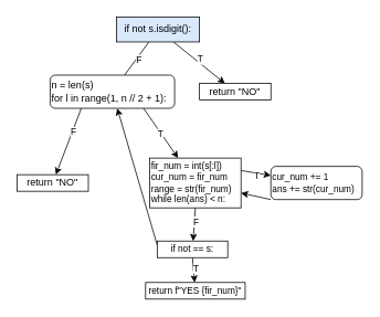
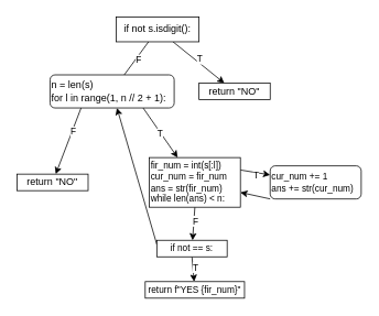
  <mxCell id="0" />
  <mxCell id="1" parent="0" />
  <mxCell id="2" style="rounded=0;orthogonalLoop=1;jettySize=auto;html=1;" edge="1" parent="1" source="6" target="7"><mxGeometry relative="1" as="geometry" /></mxCell>
  <mxCell id="3" value="T" style="edgeLabel;html=1;align=center;verticalAlign=middle;resizable=0;points=[];" vertex="1" connectable="0" parent="2"><mxGeometry x="-0.052" y="4" relative="1" as="geometry"><mxPoint as="offset" /></mxGeometry></mxCell>
  <mxCell id="4" style="rounded=0;orthogonalLoop=1;jettySize=auto;html=1;endArrow=none;" edge="1" parent="1" source="6" target="12"><mxGeometry relative="1" as="geometry" /></mxCell>
  <mxCell id="5" value="F" style="edgeLabel;html=1;align=center;verticalAlign=middle;resizable=0;points=[];fontFamily=Helvetica;fontSize=11;fontColor=default;labelBackgroundColor=default;" vertex="1" connectable="0" parent="4"><mxGeometry x="0.009" y="3" relative="1" as="geometry"><mxPoint as="offset" /></mxGeometry></mxCell>
- <mxCell id="6" value="if not s.isdigit():" style="rounded=0;whiteSpace=wrap;html=1;fillColor=#dae8fc;" vertex="1" parent="1"><mxGeometry x="140" y="20" width="100" height="30" as="geometry" /></mxCell>
+ <mxCell id="6" value="if not s.isdigit():" style="rounded=0;whiteSpace=wrap;html=1;" vertex="1" parent="1"><mxGeometry x="140" y="20" width="100" height="30" as="geometry" /></mxCell>
  <mxCell id="7" value="return &quot;NO&quot;" style="rounded=0;whiteSpace=wrap;html=1;" vertex="1" parent="1"><mxGeometry x="240" y="100" width="86" height="20" as="geometry" /></mxCell>
  <mxCell id="8" style="edgeStyle=none;shape=connector;rounded=0;orthogonalLoop=1;jettySize=auto;html=1;exitX=0.75;exitY=1;exitDx=0;exitDy=0;strokeColor=default;align=center;verticalAlign=middle;fontFamily=Helvetica;fontSize=11;fontColor=default;labelBackgroundColor=default;endArrow=classic;" edge="1" parent="1" source="12" target="17"><mxGeometry relative="1" as="geometry" /></mxCell>
  <mxCell id="9" value="T" style="edgeLabel;html=1;align=center;verticalAlign=middle;resizable=0;points=[];fontFamily=Helvetica;fontSize=11;fontColor=default;labelBackgroundColor=default;" vertex="1" connectable="0" parent="8"><mxGeometry x="-0.01" y="-1" relative="1" as="geometry"><mxPoint as="offset" /></mxGeometry></mxCell>
  <mxCell id="10" style="edgeStyle=none;shape=connector;rounded=0;orthogonalLoop=1;jettySize=auto;html=1;exitX=0.25;exitY=1;exitDx=0;exitDy=0;strokeColor=default;align=center;verticalAlign=middle;fontFamily=Helvetica;fontSize=11;fontColor=default;labelBackgroundColor=default;endArrow=classic;" edge="1" parent="1" source="12" target="18"><mxGeometry relative="1" as="geometry" /></mxCell>
  <mxCell id="11" value="F" style="edgeLabel;html=1;align=center;verticalAlign=middle;resizable=0;points=[];fontFamily=Helvetica;fontSize=11;fontColor=default;labelBackgroundColor=default;" vertex="1" connectable="0" parent="10"><mxGeometry x="-0.307" y="1" relative="1" as="geometry"><mxPoint as="offset" /></mxGeometry></mxCell>
  <mxCell id="12" value="&lt;div&gt;n = len(s)&lt;/div&gt;&lt;div&gt;for l in range(1, n // 2 + 1):&lt;/div&gt;" style="whiteSpace=wrap;html=1;align=left;rounded=1;" vertex="1" parent="1"><mxGeometry x="60" y="90" width="150" height="40" as="geometry" /></mxCell>
  <mxCell id="13" style="edgeStyle=none;shape=connector;rounded=0;orthogonalLoop=1;jettySize=auto;html=1;exitX=1;exitY=0.25;exitDx=0;exitDy=0;strokeColor=default;align=center;verticalAlign=middle;fontFamily=Helvetica;fontSize=11;fontColor=default;labelBackgroundColor=default;endArrow=classic;" edge="1" parent="1" source="17" target="20"><mxGeometry relative="1" as="geometry" /></mxCell>
  <mxCell id="14" value="T" style="edgeLabel;html=1;align=center;verticalAlign=middle;resizable=0;points=[];fontFamily=Helvetica;fontSize=11;fontColor=default;labelBackgroundColor=default;" vertex="1" connectable="0" parent="13"><mxGeometry x="0.054" y="-2" relative="1" as="geometry"><mxPoint as="offset" /></mxGeometry></mxCell>
  <mxCell id="15" style="edgeStyle=none;shape=connector;rounded=0;orthogonalLoop=1;jettySize=auto;html=1;exitX=0.5;exitY=1;exitDx=0;exitDy=0;strokeColor=default;align=center;verticalAlign=middle;fontFamily=Helvetica;fontSize=11;fontColor=default;labelBackgroundColor=default;endArrow=classic;" edge="1" parent="1" source="17" target="24"><mxGeometry relative="1" as="geometry" /></mxCell>
  <mxCell id="16" value="F" style="edgeLabel;html=1;align=center;verticalAlign=middle;resizable=0;points=[];fontFamily=Helvetica;fontSize=11;fontColor=default;labelBackgroundColor=default;" vertex="1" connectable="0" parent="15"><mxGeometry x="-0.206" y="2" relative="1" as="geometry"><mxPoint as="offset" /></mxGeometry></mxCell>
- <mxCell id="17" value="&lt;div&gt;fir_num = int(s[:l])&amp;nbsp;&amp;nbsp;&lt;/div&gt;&lt;div&gt;cur_num = fir_num&lt;/div&gt;&lt;div&gt;range = str(fir_num)&lt;/div&gt;&lt;div&gt;while len(ans) &amp;lt; n:&lt;/div&gt;" style="rounded=0;whiteSpace=wrap;html=1;fontFamily=Helvetica;fontSize=11;fontColor=default;labelBackgroundColor=default;align=left;" vertex="1" parent="1"><mxGeometry x="180" y="190" width="110" height="60" as="geometry" /></mxCell>
+ <mxCell id="17" value="&lt;div&gt;fir_num = int(s[:l])&amp;nbsp;&amp;nbsp;&lt;/div&gt;&lt;div&gt;cur_num = fir_num&lt;/div&gt;&lt;div&gt;ans = str(fir_num)&lt;/div&gt;&lt;div&gt;while len(ans) &amp;lt; n:&lt;/div&gt;" style="rounded=0;whiteSpace=wrap;html=1;fontFamily=Helvetica;fontSize=11;fontColor=default;labelBackgroundColor=default;align=left;" vertex="1" parent="1"><mxGeometry x="180" y="190" width="110" height="60" as="geometry" /></mxCell>
  <mxCell id="18" value="return &quot;NO&quot;" style="rounded=0;whiteSpace=wrap;html=1;" vertex="1" parent="1"><mxGeometry x="20" y="210" width="86" height="20" as="geometry" /></mxCell>
  <mxCell id="19" style="edgeStyle=none;shape=connector;rounded=0;orthogonalLoop=1;jettySize=auto;html=1;exitX=0;exitY=1;exitDx=0;exitDy=0;strokeColor=default;align=center;verticalAlign=middle;fontFamily=Helvetica;fontSize=11;fontColor=default;labelBackgroundColor=default;endArrow=classic;" edge="1" parent="1" source="20" target="17"><mxGeometry relative="1" as="geometry" /></mxCell>
  <mxCell id="20" value="&lt;div&gt;cur_num += 1&lt;/div&gt;&lt;div&gt;ans += str(cur_num)&lt;/div&gt;" style="whiteSpace=wrap;html=1;fontFamily=Helvetica;fontSize=11;fontColor=default;labelBackgroundColor=default;align=left;rounded=1;" vertex="1" parent="1"><mxGeometry x="326" y="200" width="110" height="40" as="geometry" /></mxCell>
  <mxCell id="21" style="edgeStyle=none;shape=connector;rounded=0;orthogonalLoop=1;jettySize=auto;html=1;exitX=0.5;exitY=1;exitDx=0;exitDy=0;strokeColor=default;align=center;verticalAlign=middle;fontFamily=Helvetica;fontSize=11;fontColor=default;labelBackgroundColor=default;endArrow=classic;" edge="1" parent="1" source="24" target="25"><mxGeometry relative="1" as="geometry" /></mxCell>
  <mxCell id="22" value="T" style="edgeLabel;html=1;align=center;verticalAlign=middle;resizable=0;points=[];fontFamily=Helvetica;fontSize=11;fontColor=default;labelBackgroundColor=default;" vertex="1" connectable="0" parent="21"><mxGeometry x="-0.116" y="3" relative="1" as="geometry"><mxPoint as="offset" /></mxGeometry></mxCell>
  <mxCell id="23" style="edgeStyle=none;shape=connector;rounded=0;orthogonalLoop=1;jettySize=auto;html=1;exitX=0;exitY=0.25;exitDx=0;exitDy=0;strokeColor=default;align=center;verticalAlign=middle;fontFamily=Helvetica;fontSize=11;fontColor=default;labelBackgroundColor=default;endArrow=classic;" edge="1" parent="1" source="24" target="12"><mxGeometry relative="1" as="geometry" /></mxCell>
  <mxCell id="24" value="if not == s:" style="rounded=0;whiteSpace=wrap;html=1;fontFamily=Helvetica;fontSize=11;fontColor=default;labelBackgroundColor=default;" vertex="1" parent="1"><mxGeometry x="189" y="290" width="85" height="20" as="geometry" /></mxCell>
  <mxCell id="25" value="return f&quot;YES {fir_num}&quot;" style="rounded=0;whiteSpace=wrap;html=1;fontFamily=Helvetica;fontSize=11;fontColor=default;labelBackgroundColor=default;" vertex="1" parent="1"><mxGeometry x="175" y="340" width="120" height="20" as="geometry" /></mxCell>
